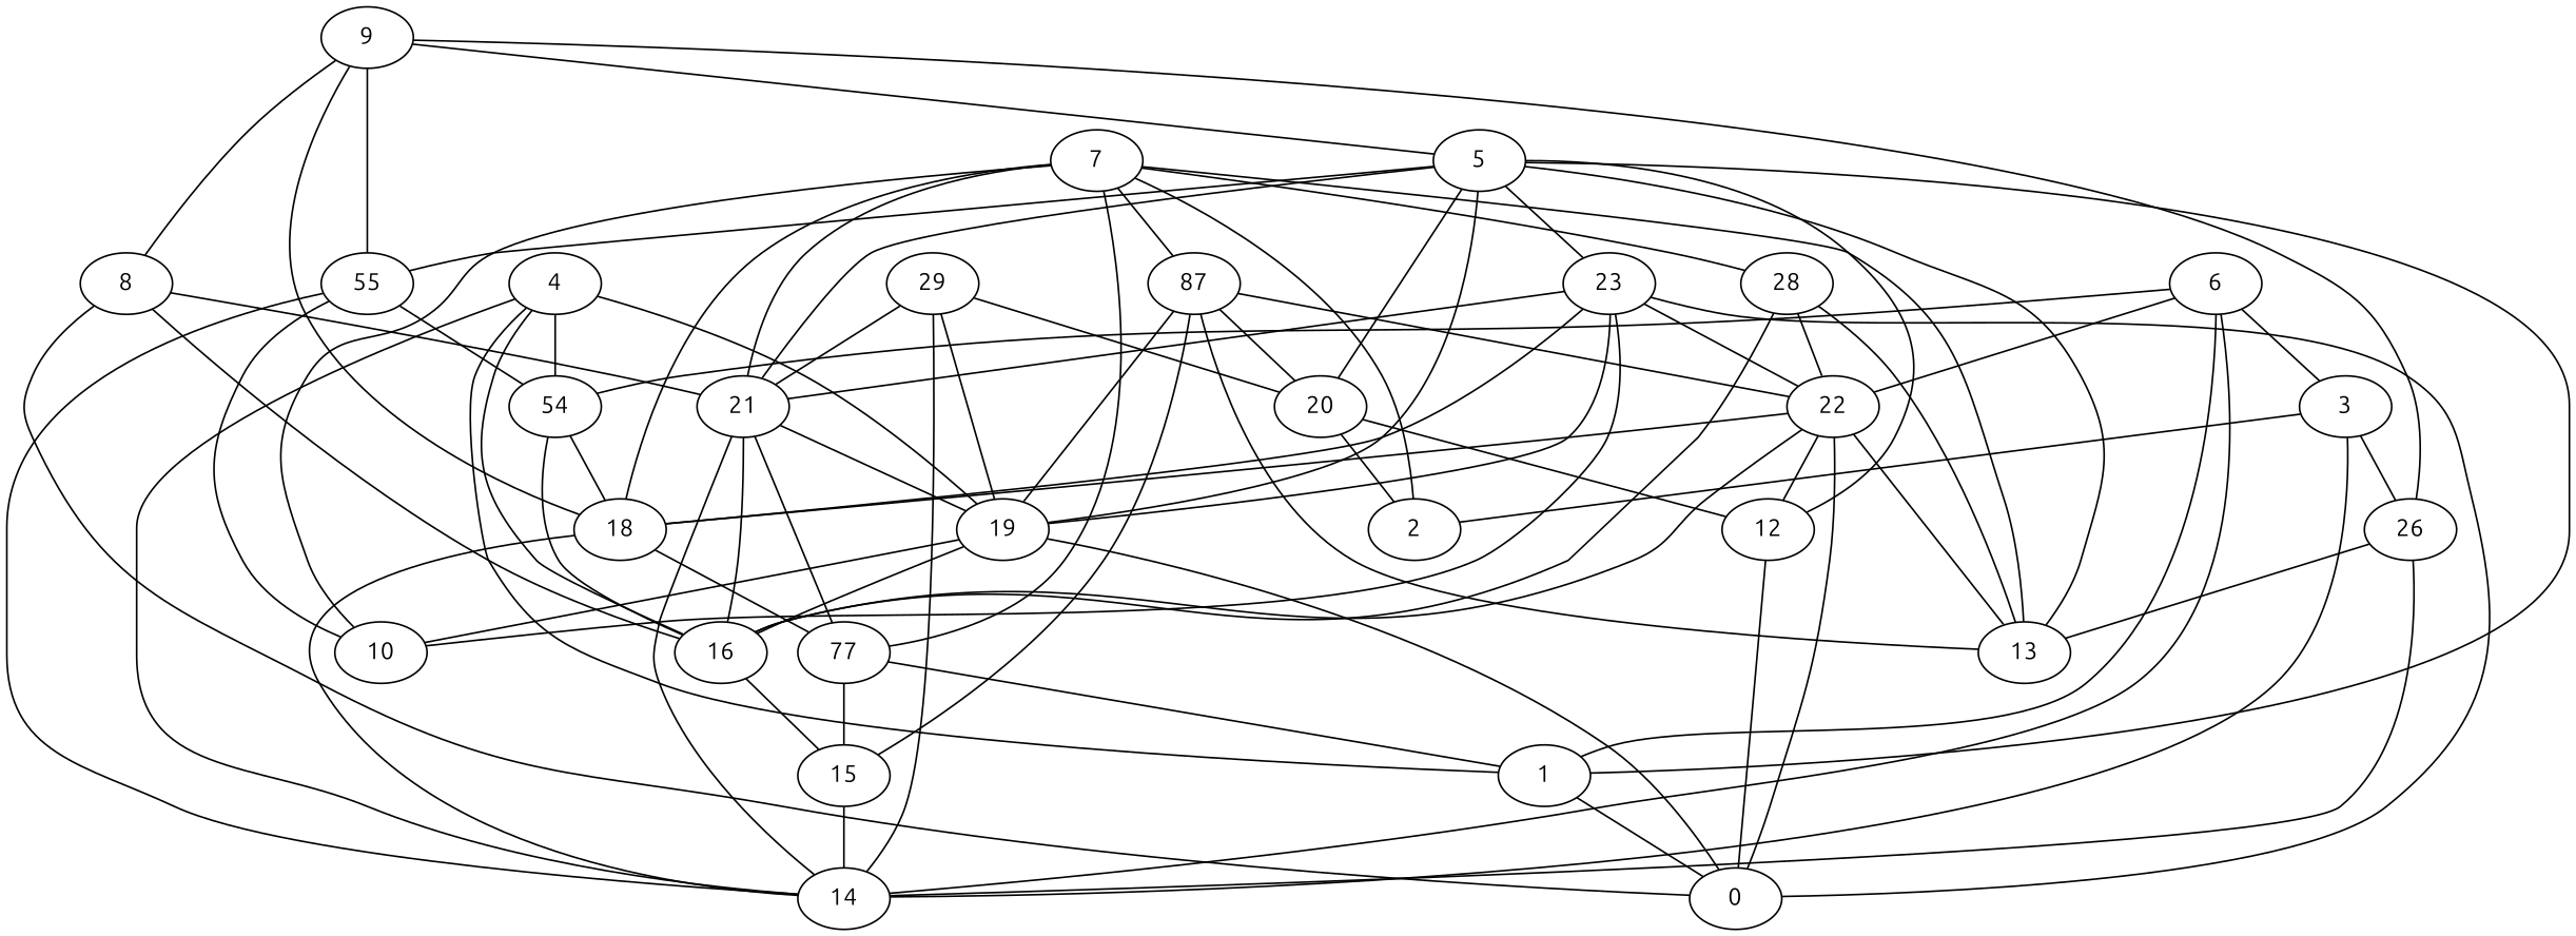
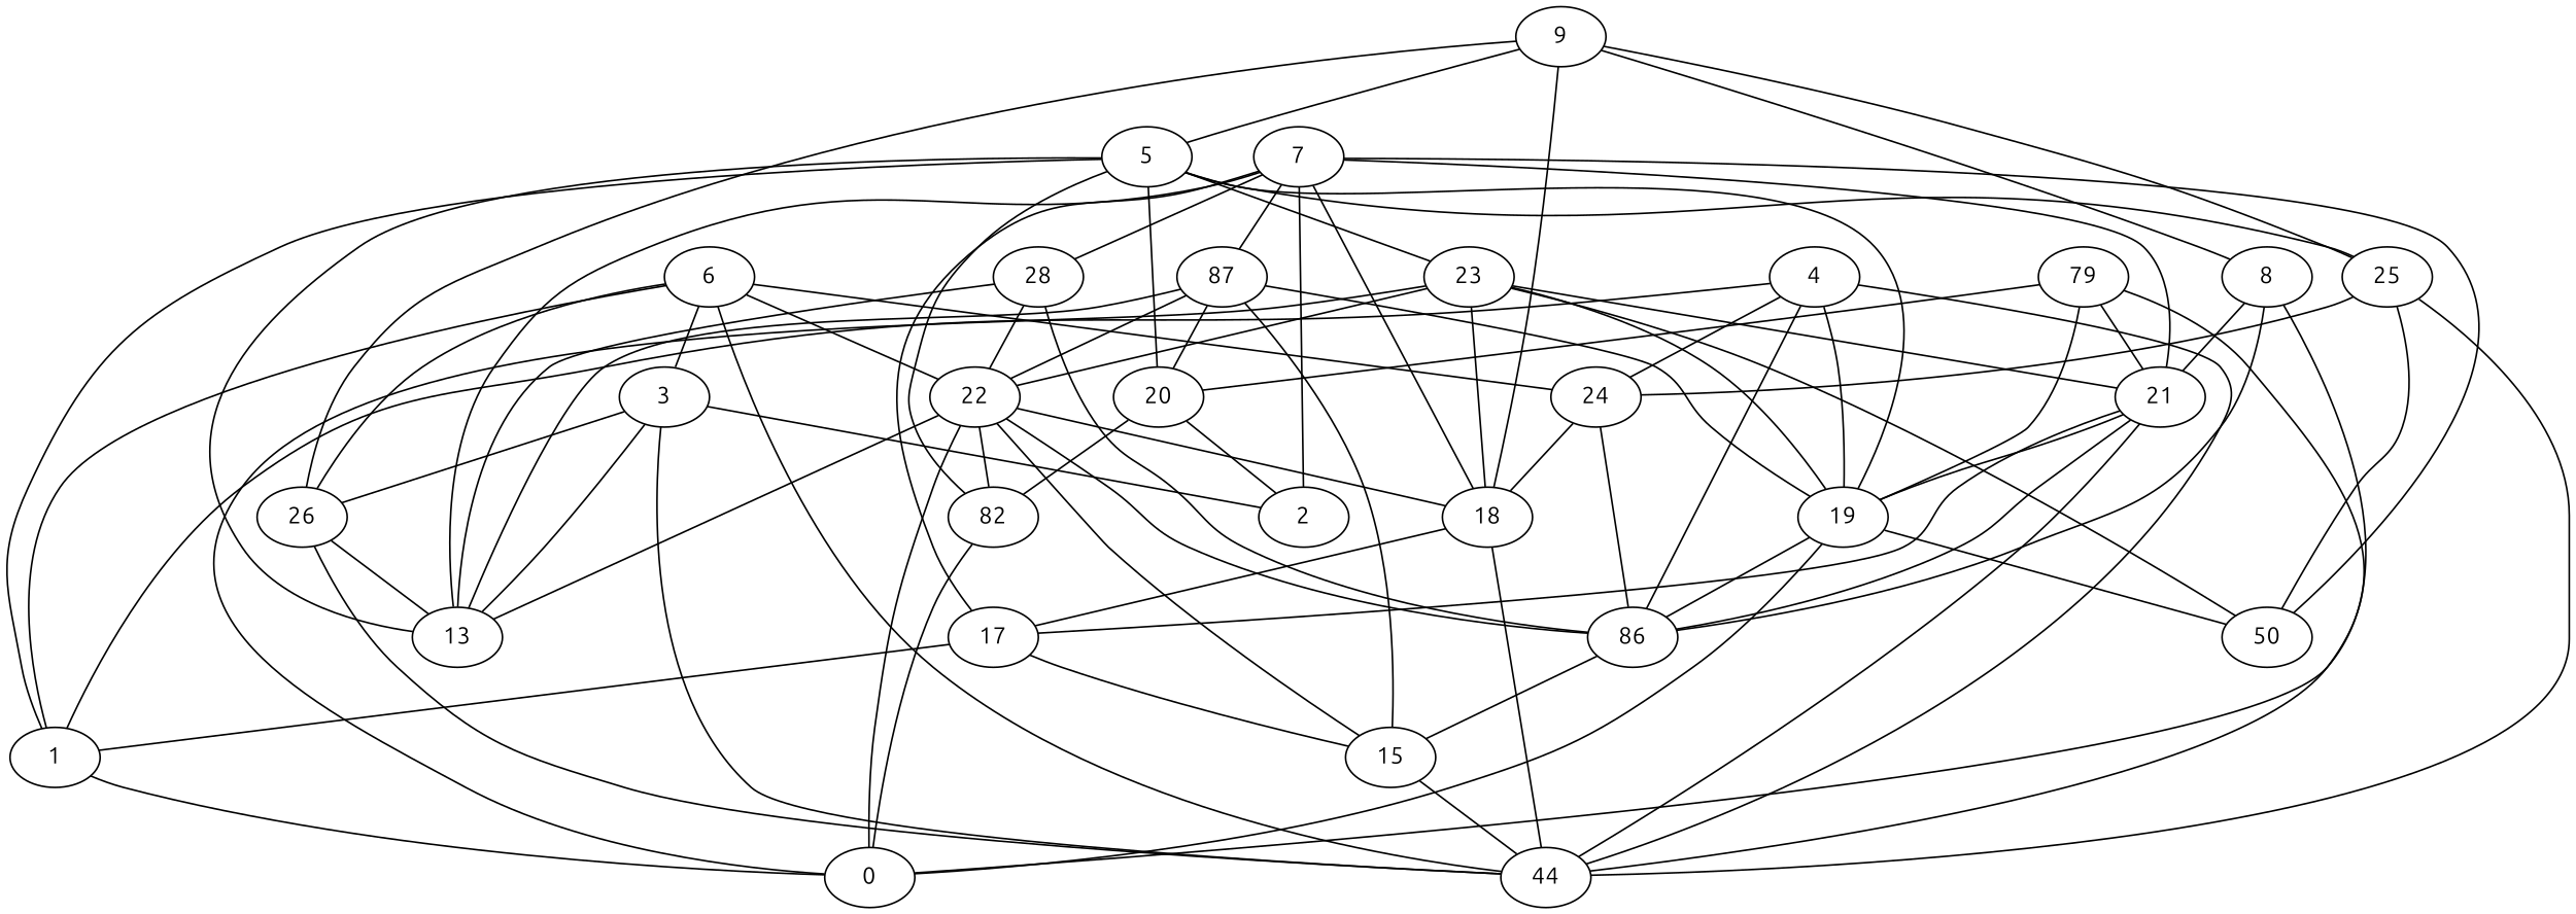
  digraph {
    fontname=Ubuntu
    node [fontname=Ubuntu]
    edge [color=black dir=none fontname=Ubuntu]
-   24 [label=54]
-   16
+   24
+   16 [label=86]
    18
    15
-   14
-   17 [label=77]
+   14 [label=44]
+   17
    22
-   12
+   12 [label=82]
    0
    13
    9
    8
    5
    26
-   25 [label=55]
+   25
    21
    1
    19
    20
    23
-   10
-   29
+   10 [label=50]
+   29 [label=79]
    2
    28
    n25 [label=87]
    7
    4
    6
    3
    subgraph sub_1 {
      24
      16
      18
      15
      14
      17
      22
      12
      0
      13
      9
      8
      5
      26
      25
      21
      1
      19
      20
      23
      10
      29
      2
      28
      n25
      7
      4
      6
      3
    }
    24 -> 16
    24 -> 18
    16 -> 15
    18 -> 14
    18 -> 17
    15 -> 14
    17 -> 15
    17 -> 1
    22 -> 16
    22 -> 18
+   22 -> 15
    22 -> 12
    22 -> 0
    22 -> 13
    12 -> 0
    9 -> 18
    9 -> 8
    9 -> 5
    9 -> 26
    9 -> 25
    8 -> 16
    8 -> 0
    8 -> 21
    5 -> 12
    5 -> 13
    5 -> 25
-   5 -> 21
    5 -> 1
    5 -> 19
    5 -> 20
    5 -> 23
    26 -> 14
    26 -> 13
    25 -> 24
    25 -> 14
    25 -> 10
    21 -> 16
    21 -> 14
    21 -> 17
    21 -> 19
    1 -> 0
    19 -> 16
    19 -> 0
    19 -> 10
    20 -> 12
    20 -> 2
    23 -> 18
    23 -> 22
    23 -> 0
    23 -> 21
    23 -> 19
    23 -> 10
    29 -> 14
    29 -> 21
    29 -> 19
    29 -> 20
    28 -> 16
    28 -> 22
    28 -> 13
    n25 -> 15
    n25 -> 22
    n25 -> 13
    n25 -> 19
    n25 -> 20
    7 -> 18
    7 -> 17
    7 -> 13
    7 -> 21
    7 -> 10
    7 -> 2
    7 -> 28
    7 -> n25
    4 -> 24
    4 -> 16
    4 -> 14
    4 -> 1
    4 -> 19
    6 -> 24
    6 -> 14
    6 -> 22
+   6 -> 26
    6 -> 1
    6 -> 3
    3 -> 14
+   3 -> 13
    3 -> 26
    3 -> 2
  }
